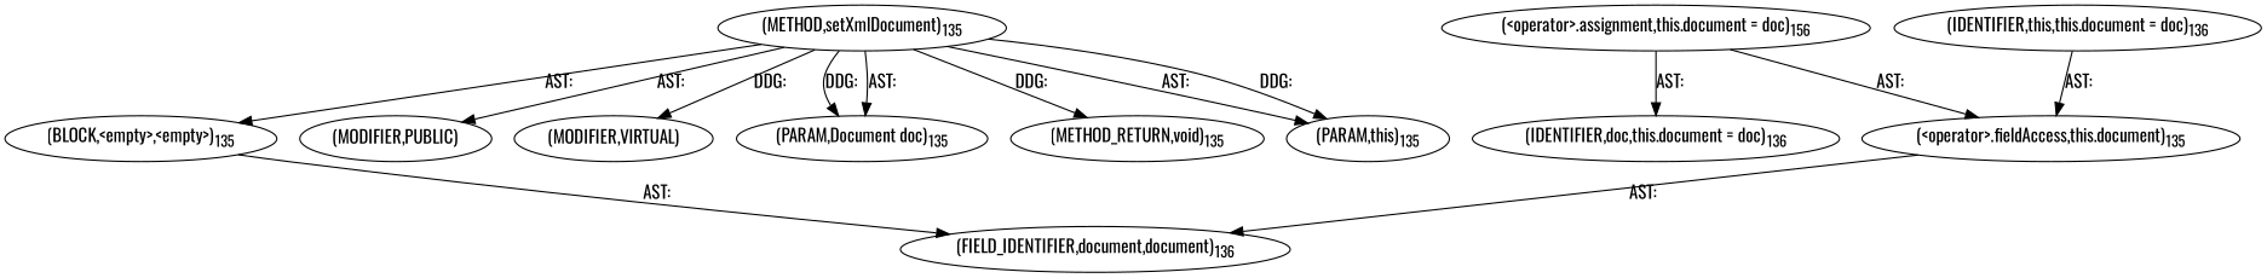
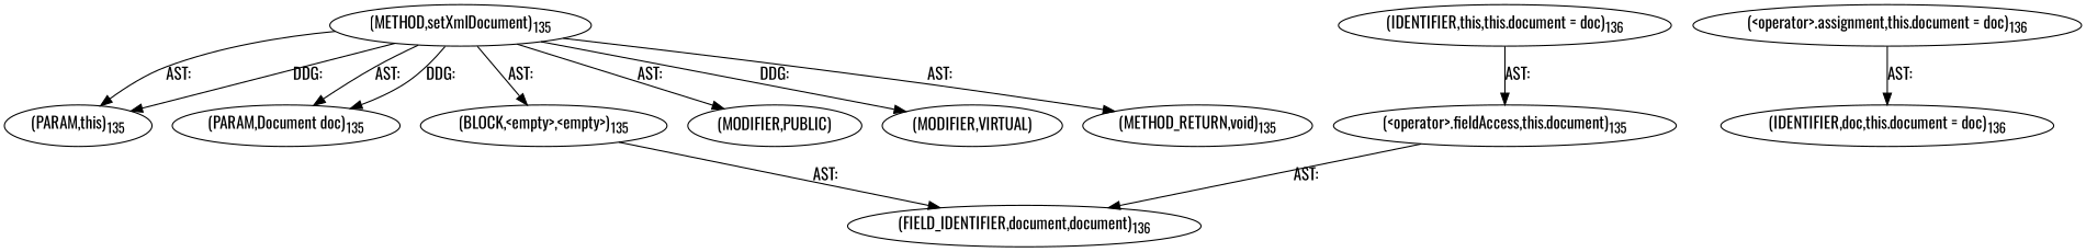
  digraph {
    fontname=Oswald
    node [fontname=Oswald]
    edge [fontname=Oswald]
    n1 [label=<(METHOD,setXmlDocument)<SUB>135</SUB>>]
    n2 [label=<(PARAM,this)<SUB>135</SUB>>]
    n3 [label=<(PARAM,Document doc)<SUB>135</SUB>>]
    n4 [label=<(BLOCK,&lt;empty&gt;,&lt;empty&gt;)<SUB>135</SUB>>]
    n5 [label=<(MODIFIER,PUBLIC)>]
    n6 [label=<(MODIFIER,VIRTUAL)>]
    n7 [label=<(METHOD_RETURN,void)<SUB>135</SUB>>]
    n8 [label=<(FIELD_IDENTIFIER,document,document)<SUB>136</SUB>>]
-   n9 [label=<(&lt;operator&gt;.assignment,this.document = doc)<SUB>156</SUB>>]
+   n9 [label=<(&lt;operator&gt;.assignment,this.document = doc)<SUB>136</SUB>>]
    n10 [label=<(&lt;operator&gt;.fieldAccess,this.document)<SUB>135</SUB>>]
    n11 [label=<(IDENTIFIER,doc,this.document = doc)<SUB>136</SUB>>]
    n12 [label=<(IDENTIFIER,this,this.document = doc)<SUB>136</SUB>>]
    n1 -> n2 [label="AST: "]
    n1 -> n2 [label="DDG: "]
    n1 -> n3 [label="AST: "]
    n1 -> n3 [label="DDG: "]
    n1 -> n4 [label="AST: "]
    n1 -> n5 [label="AST: "]
    n1 -> n6 [label="DDG: "]
-   n1 -> n7 [label="DDG: "]
+   n1 -> n7 [label="AST: "]
    n4 -> n8 [label="AST: "]
-   n9 -> n10 [label="AST: "]
    n9 -> n11 [label="AST: "]
    n10 -> n8 [label="AST: "]
    n12 -> n10 [label="AST: "]
  }
